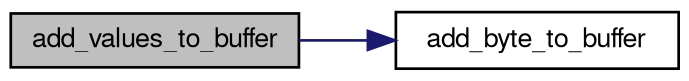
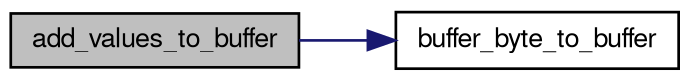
  digraph {
    rankdir=LR
    node [color=black fontname=FreeSans fontsize=10 shape=record style=filled]
    n1 [fillcolor=grey75 fontcolor=black height=0.2 label=add_values_to_buffer width=0.4]
-   n2 [fillcolor=white height=0.2 label=add_byte_to_buffer width=0.4]
+   n2 [fillcolor=white height=0.2 label=buffer_byte_to_buffer width=0.4]
    n1 -> n2 [color=midnightblue fontname=FreeSans fontsize=10 labelfontname=FreeSans labelfontsize=10 style=solid]
  }
